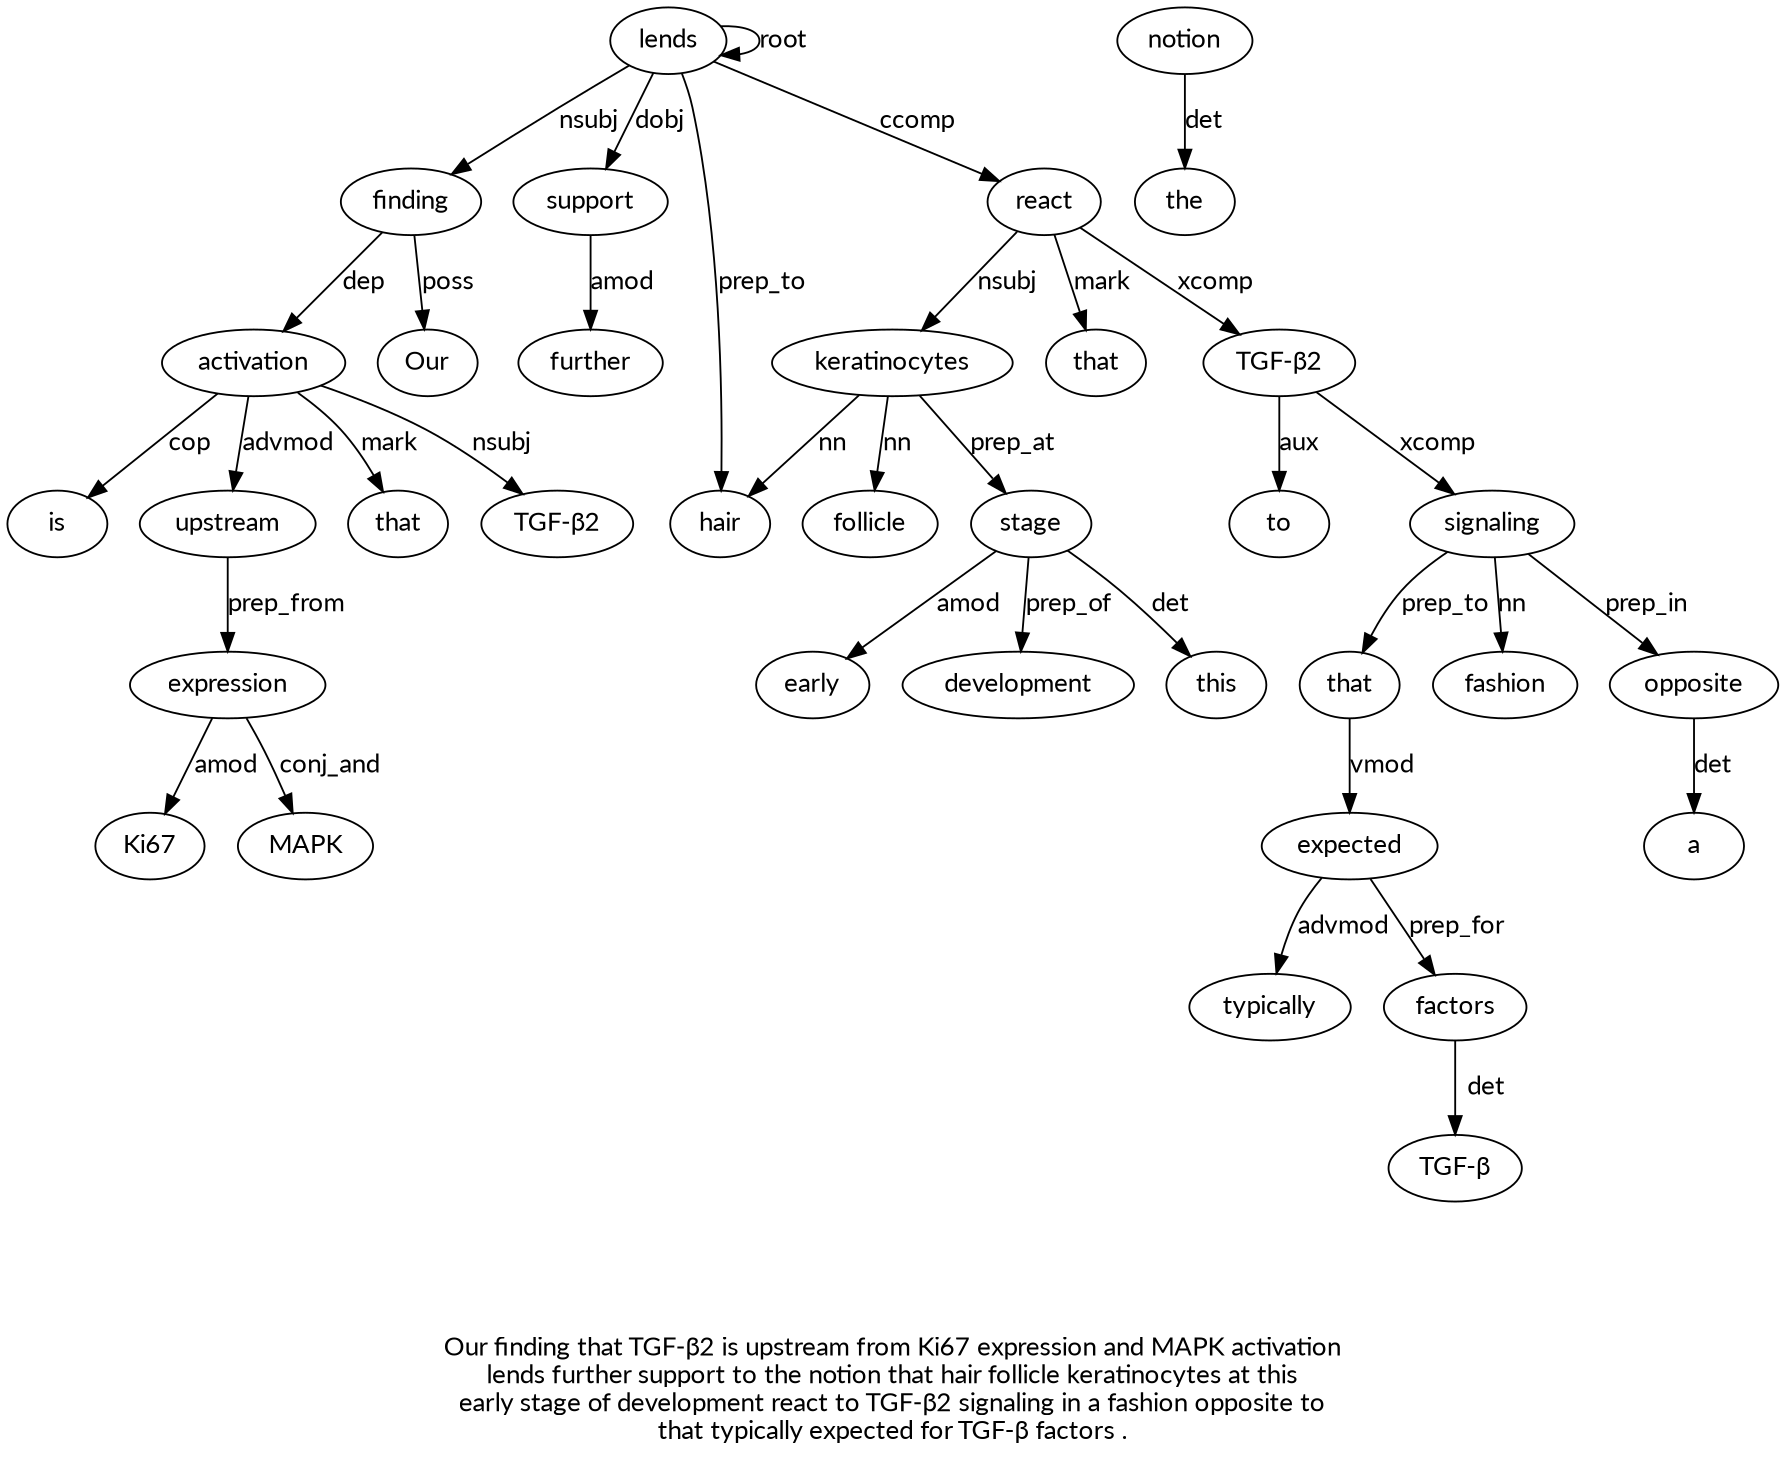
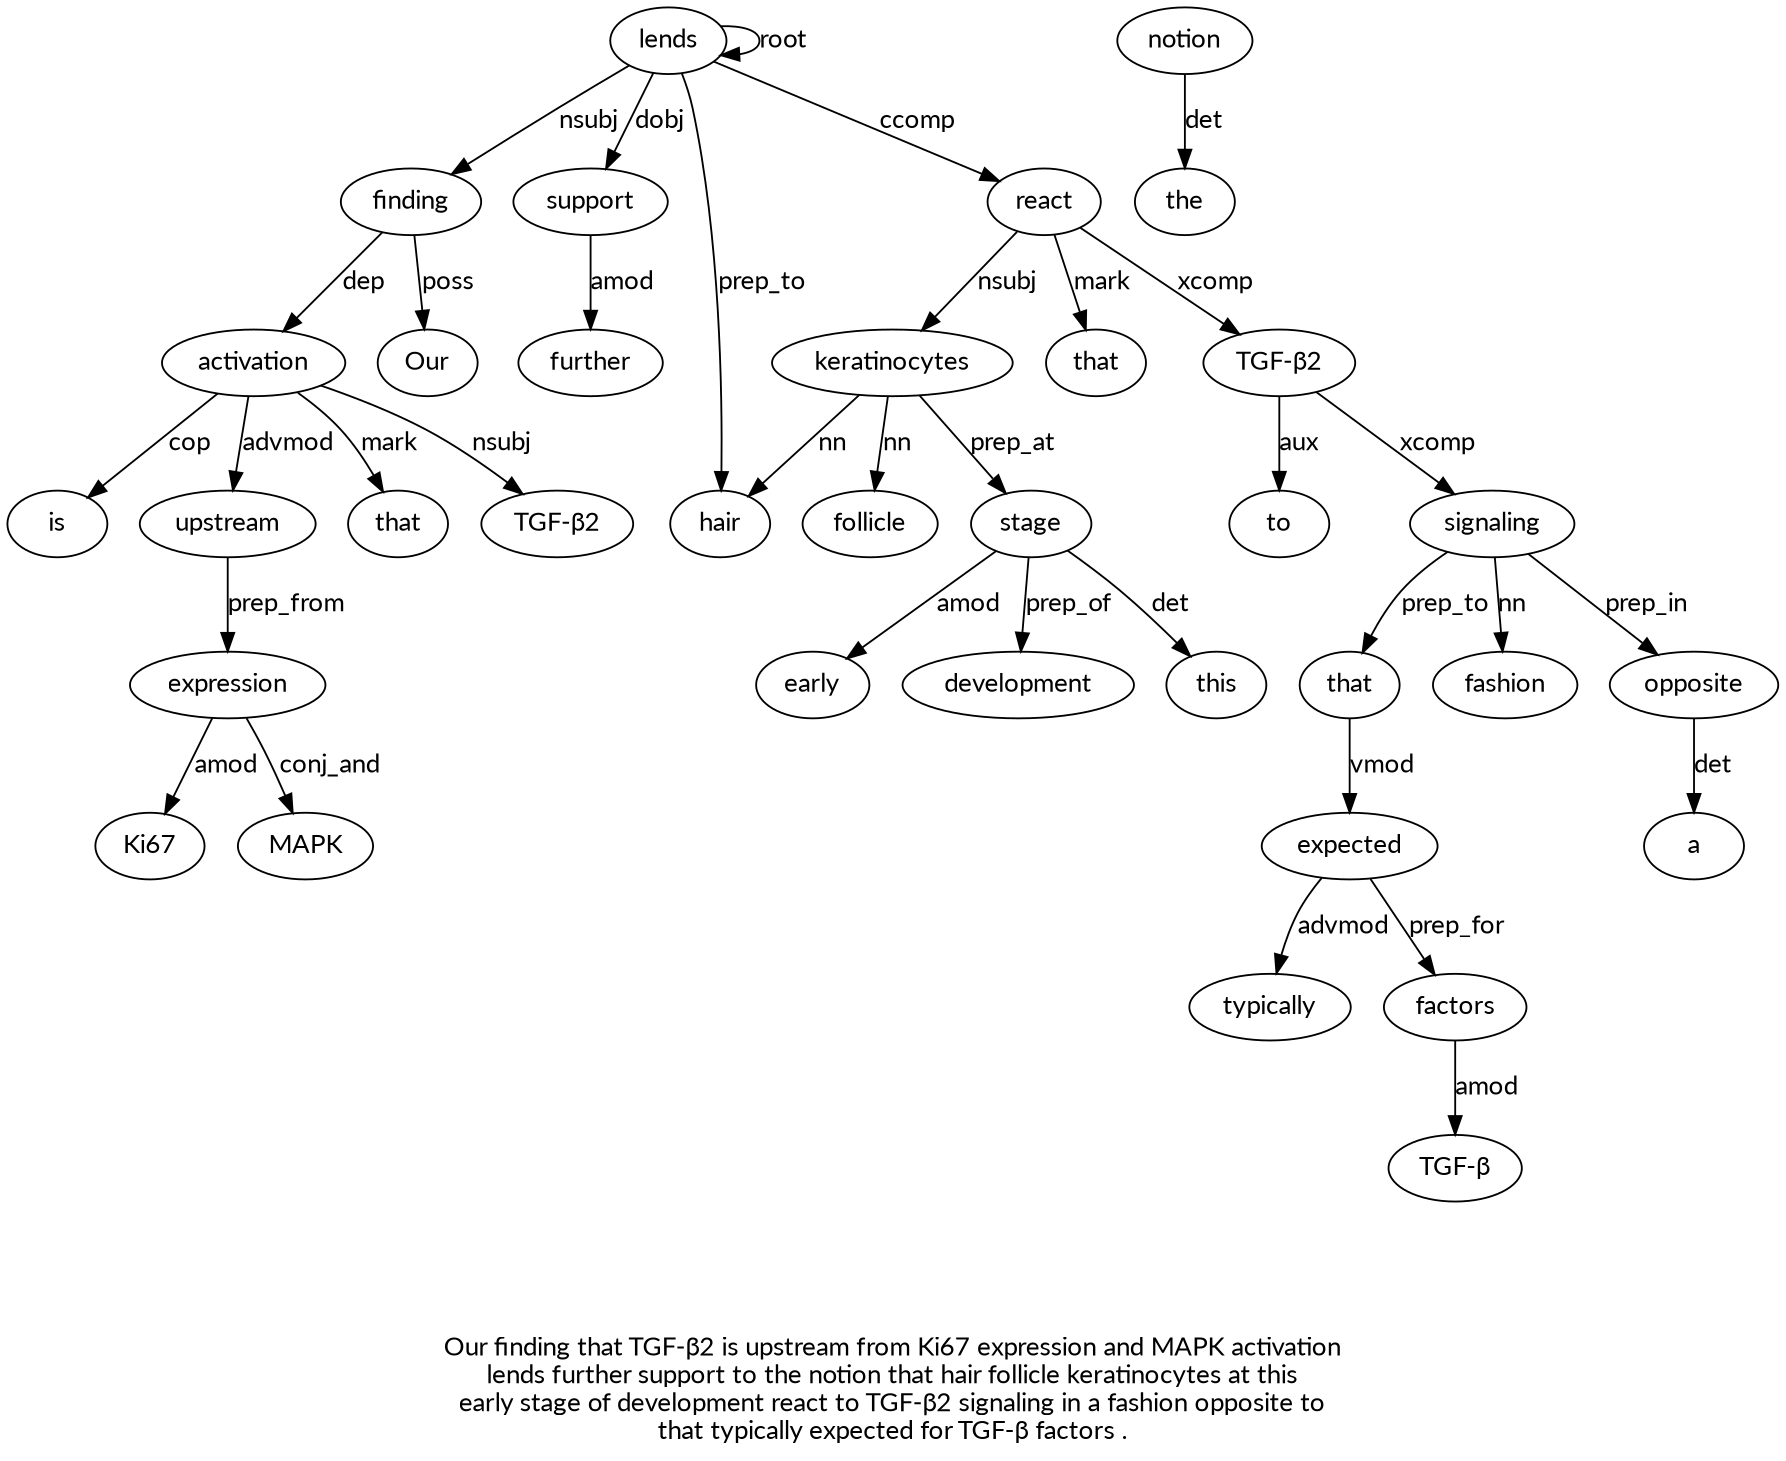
  digraph {
    fontname=Lato
    label="Our finding that TGF-β2 is upstream from Ki67 expression and MAPK activation\nlends further support to the notion that hair follicle keratinocytes at this\nearly stage of development react to TGF-β2 signaling in a fashion opposite to\nthat typically expected for TGF-β factors ."
    node [fillcolor=white fontname=Lato style=filled]
    edge [fontname=Lato]
    n1 [label=finding]
    n2 [label=Our]
    n3 [label=activation]
    n4 [label=that]
    n5 [label="TGF-β2"]
    n6 [label=is]
    n7 [label=upstream]
    n8 [label=lends]
    n9 [label=support]
    n10 [label=react]
    n11 [label=hair]
    n12 [label=further]
    n13 [label=notion]
    n14 [label=the]
    n15 [label=that]
    n16 [label=keratinocytes]
    n17 [label="TGF-β2"]
    n18 [label=expression]
    n19 [label=Ki67]
    n20 [label=MAPK]
    n21 [label=follicle]
    n22 [label=stage]
    n23 [label=to]
    n24 [label=signaling]
    n25 [label=this]
    n26 [label=early]
    n27 [label=development]
    n28 [label=opposite]
    n29 [label=that]
    n30 [label=fashion]
    n31 [label=a]
    n32 [label=expected]
    n33 [label=typically]
    n34 [label=factors]
    n35 [label="TGF-β"]
    n1 -> n2 [label=poss]
    n1 -> n3 [label=dep]
    n3 -> n4 [label=mark]
    n3 -> n5 [label=nsubj]
    n3 -> n6 [label=cop]
    n3 -> n7 [label=advmod]
    n7 -> n18 [label=prep_from]
    n8 -> n1 [label=nsubj]
    n8 -> n8 [label=root]
    n8 -> n9 [label=dobj]
    n8 -> n10 [label=ccomp]
    n8 -> n11 [label=prep_to]
    n9 -> n12 [label=amod]
    n10 -> n15 [label=mark]
    n10 -> n16 [label=nsubj]
    n10 -> n17 [label=xcomp]
    n13 -> n14 [label=det]
    n16 -> n11 [label=nn]
    n16 -> n21 [label=nn]
    n16 -> n22 [label=prep_at]
    n17 -> n23 [label=aux]
    n17 -> n24 [label=xcomp]
    n18 -> n19 [label=amod]
    n18 -> n20 [label=conj_and]
    n22 -> n25 [label=det]
    n22 -> n26 [label=amod]
    n22 -> n27 [label=prep_of]
    n24 -> n28 [label=prep_in]
    n24 -> n29 [label=prep_to]
    n24 -> n30 [label=nn]
    n28 -> n31 [label=det]
    n29 -> n32 [label=vmod]
    n32 -> n33 [label=advmod]
    n32 -> n34 [label=prep_for]
-   n34 -> n35 [label=det]
+   n34 -> n35 [label=amod]
  }
